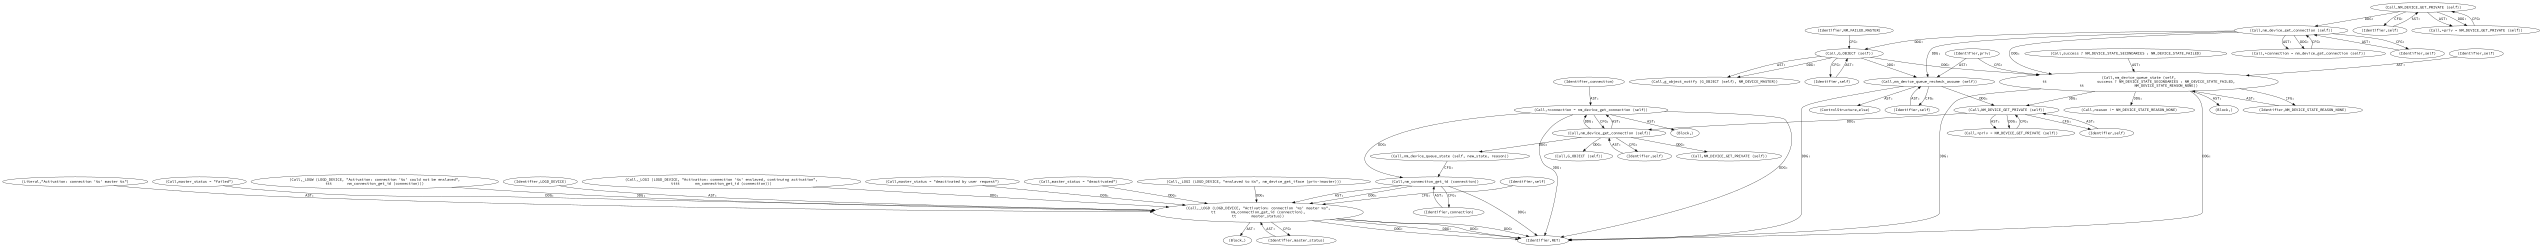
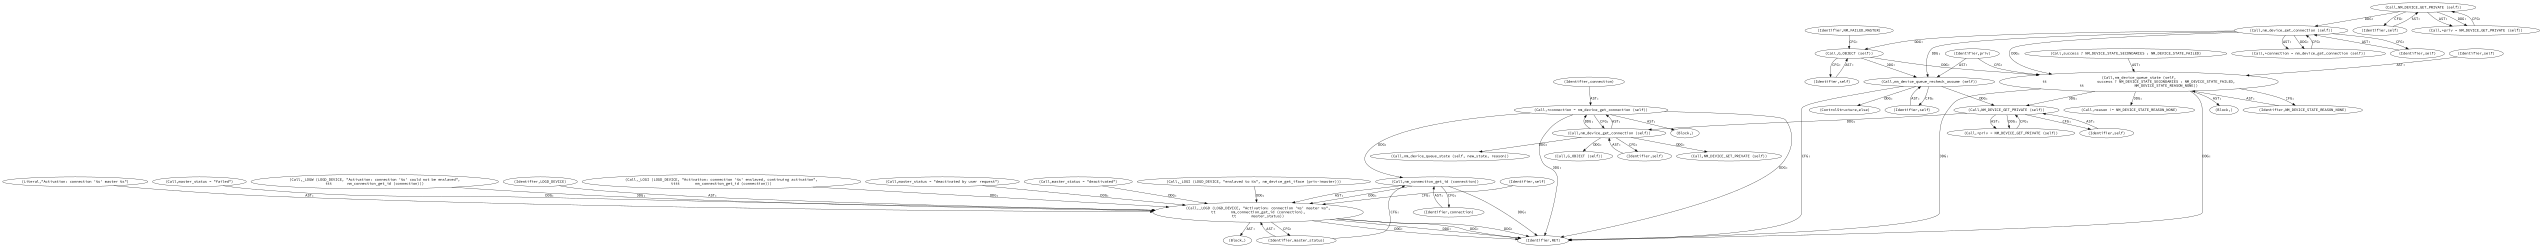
  digraph {
    fontname="Source Code Pro"
    node [fontname="Source Code Pro"]
    edge [fontname="Source Code Pro"]
    n1 [label="(Call,nm_connection_get_id (connection))"]
    n2 [label="(Call,_LOGD (LOGD_DEVICE, \"Activation: connection '%s' master %s\",\n\t\t       nm_connection_get_id (connection),\n\t\t       master_status))"]
    n3 [label="(Identifier,connection)"]
    n4 [label="(Identifier,RET)"]
    n5 [label="(Block,)"]
    n6 [label="(Identifier,master_status)"]
    n7 [label="(Call,*connection = nm_device_get_connection (self))"]
    n8 [label="(Call,nm_device_get_connection (self))"]
    n9 [label="(Block,)"]
    n10 [label="(Call,NM_DEVICE_GET_PRIVATE (self))"]
    n11 [label="(Identifier,self)"]
    n12 [label="(Call,G_OBJECT (self))"]
    n13 [label="(Call,nm_device_queue_state (self, new_state, reason))"]
    n14 [label="(Call,NM_DEVICE_GET_PRIVATE (self))"]
    n15 [label="(Identifier,self)"]
    n16 [label="(Call,*priv = NM_DEVICE_GET_PRIVATE (self))"]
    n17 [label="(Call,nm_device_queue_recheck_assume (self))"]
    n18 [label="(ControlStructure,else)"]
    n19 [label="(Identifier,self)"]
    n20 [label="(Call,nm_device_get_connection (self))"]
    n21 [label="(Call,G_OBJECT (self))"]
    n22 [label="(Call,nm_device_queue_state (self,\n\t\t                       success ? NM_DEVICE_STATE_SECONDARIES : NM_DEVICE_STATE_FAILED,\n\t\t                       NM_DEVICE_STATE_REASON_NONE))"]
    n23 [label="(Call,*connection = nm_device_get_connection (self))"]
    n24 [label="(Identifier,self)"]
-   n25 [label="(Call,g_object_notify (G_OBJECT (self), NM_DEVICE_MASTER))"]
    n26 [label="(Identifier,self)"]
    n27 [label="(Block,)"]
    n28 [label="(Identifier,NM_DEVICE_STATE_REASON_NONE)"]
    n29 [label="(Call,reason != NM_DEVICE_STATE_REASON_NONE)"]
    n30 [label="(Call,NM_DEVICE_GET_PRIVATE (self))"]
    n31 [label="(Identifier,self)"]
    n32 [label="(Call,*priv = NM_DEVICE_GET_PRIVATE (self))"]
    n33 [label="(Call,success ? NM_DEVICE_STATE_SECONDARIES : NM_DEVICE_STATE_FAILED)"]
    n34 [label="(Identifier,priv)"]
    n35 [label="(Call,master_status = \"failed\")"]
    n36 [label="(Identifier,NM_FAILED_MASTER)"]
    n37 [label="(Call,_LOGW (LOGD_DEVICE, \"Activation: connection '%s' could not be enslaved\",\n\t\t\t       nm_connection_get_id (connection)))"]
    n38 [label="(Identifier,LOGD_DEVICE)"]
    n39 [label="(Identifier,connection)"]
    n40 [label="(Identifier,self)"]
    n41 [label="(Call,_LOGI (LOGD_DEVICE, \"Activation: connection '%s' enslaved, continuing activation\",\n\t\t\t\t       nm_connection_get_id (connection)))"]
    n42 [label="(Call,master_status = \"deactivated by user request\")"]
    n43 [label="(Call,master_status = \"deactivated\")"]
    n44 [label="(Call,_LOGI (LOGD_DEVICE, \"enslaved to %s\", nm_device_get_iface (priv->master)))"]
    n45 [label="(Identifier,self)"]
    n46 [label="(Literal,\"Activation: connection '%s' master %s\")"]
    n1 -> n2 [label="AST: "]
    n1 -> n2 [label="DDG: "]
    n1 -> n3 [label="CFG: "]
    n1 -> n4 [label="DDG: "]
    n2 -> n4 [label="DDG: "]
    n2 -> n4 [label="DDG: "]
    n2 -> n4 [label="DDG: "]
    n2 -> n4 [label="DDG: "]
    n2 -> n5 [label="AST: "]
    n2 -> n6 [label="CFG: "]
    n3 -> n1 [label="AST: "]
-   n13 -> n1 [label="CFG: "]
+   n6 -> n1 [label="CFG: "]
    n6 -> n2 [label="AST: "]
    n7 -> n1 [label="DDG: "]
    n7 -> n4 [label="DDG: "]
    n7 -> n4 [label="DDG: "]
    n7 -> n8 [label="CFG: "]
    n7 -> n9 [label="AST: "]
    n8 -> n7 [label="AST: "]
    n8 -> n7 [label="DDG: "]
    n8 -> n10 [label="DDG: "]
    n8 -> n11 [label="CFG: "]
    n8 -> n12 [label="DDG: "]
    n8 -> n13 [label="DDG: "]
    n11 -> n8 [label="AST: "]
    n14 -> n8 [label="DDG: "]
    n14 -> n15 [label="CFG: "]
    n14 -> n16 [label="AST: "]
    n14 -> n16 [label="DDG: "]
    n15 -> n14 [label="AST: "]
    n16 -> n14 [label="CFG: "]
-   n17 -> n4 [label="DDG: "]
+   n17 -> n4 [label="CFG: "]
    n17 -> n14 [label="DDG: "]
-   n17 -> n18 [label="AST: "]
+   n17 -> n18 [label="DDG: "]
    n17 -> n19 [label="CFG: "]
    n19 -> n17 [label="AST: "]
    n20 -> n17 [label="DDG: "]
    n20 -> n21 [label="DDG: "]
    n20 -> n22 [label="DDG: "]
    n20 -> n23 [label="AST: "]
    n20 -> n23 [label="DDG: "]
    n20 -> n24 [label="CFG: "]
    n21 -> n17 [label="DDG: "]
    n21 -> n22 [label="DDG: "]
-   n21 -> n25 [label="AST: "]
-   n21 -> n25 [label="DDG: "]
    n21 -> n26 [label="CFG: "]
    n22 -> n4 [label="DDG: "]
    n22 -> n4 [label="DDG: "]
    n22 -> n14 [label="DDG: "]
    n22 -> n27 [label="AST: "]
    n22 -> n28 [label="CFG: "]
    n22 -> n29 [label="DDG: "]
    n23 -> n20 [label="CFG: "]
    n24 -> n20 [label="AST: "]
    n26 -> n21 [label="AST: "]
    n28 -> n22 [label="AST: "]
    n30 -> n20 [label="DDG: "]
    n30 -> n31 [label="CFG: "]
    n30 -> n32 [label="AST: "]
    n30 -> n32 [label="DDG: "]
    n31 -> n30 [label="AST: "]
    n32 -> n30 [label="CFG: "]
    n33 -> n22 [label="AST: "]
    n34 -> n17 [label="AST: "]
    n34 -> n22 [label="CFG: "]
    n35 -> n2 [label="DDG: "]
    n36 -> n21 [label="CFG: "]
    n37 -> n2 [label="DDG: "]
    n38 -> n2 [label="AST: "]
    n39 -> n7 [label="AST: "]
    n40 -> n22 [label="AST: "]
    n41 -> n2 [label="DDG: "]
    n42 -> n2 [label="DDG: "]
    n43 -> n2 [label="DDG: "]
    n44 -> n2 [label="DDG: "]
    n45 -> n2 [label="CFG: "]
    n46 -> n2 [label="AST: "]
  }
